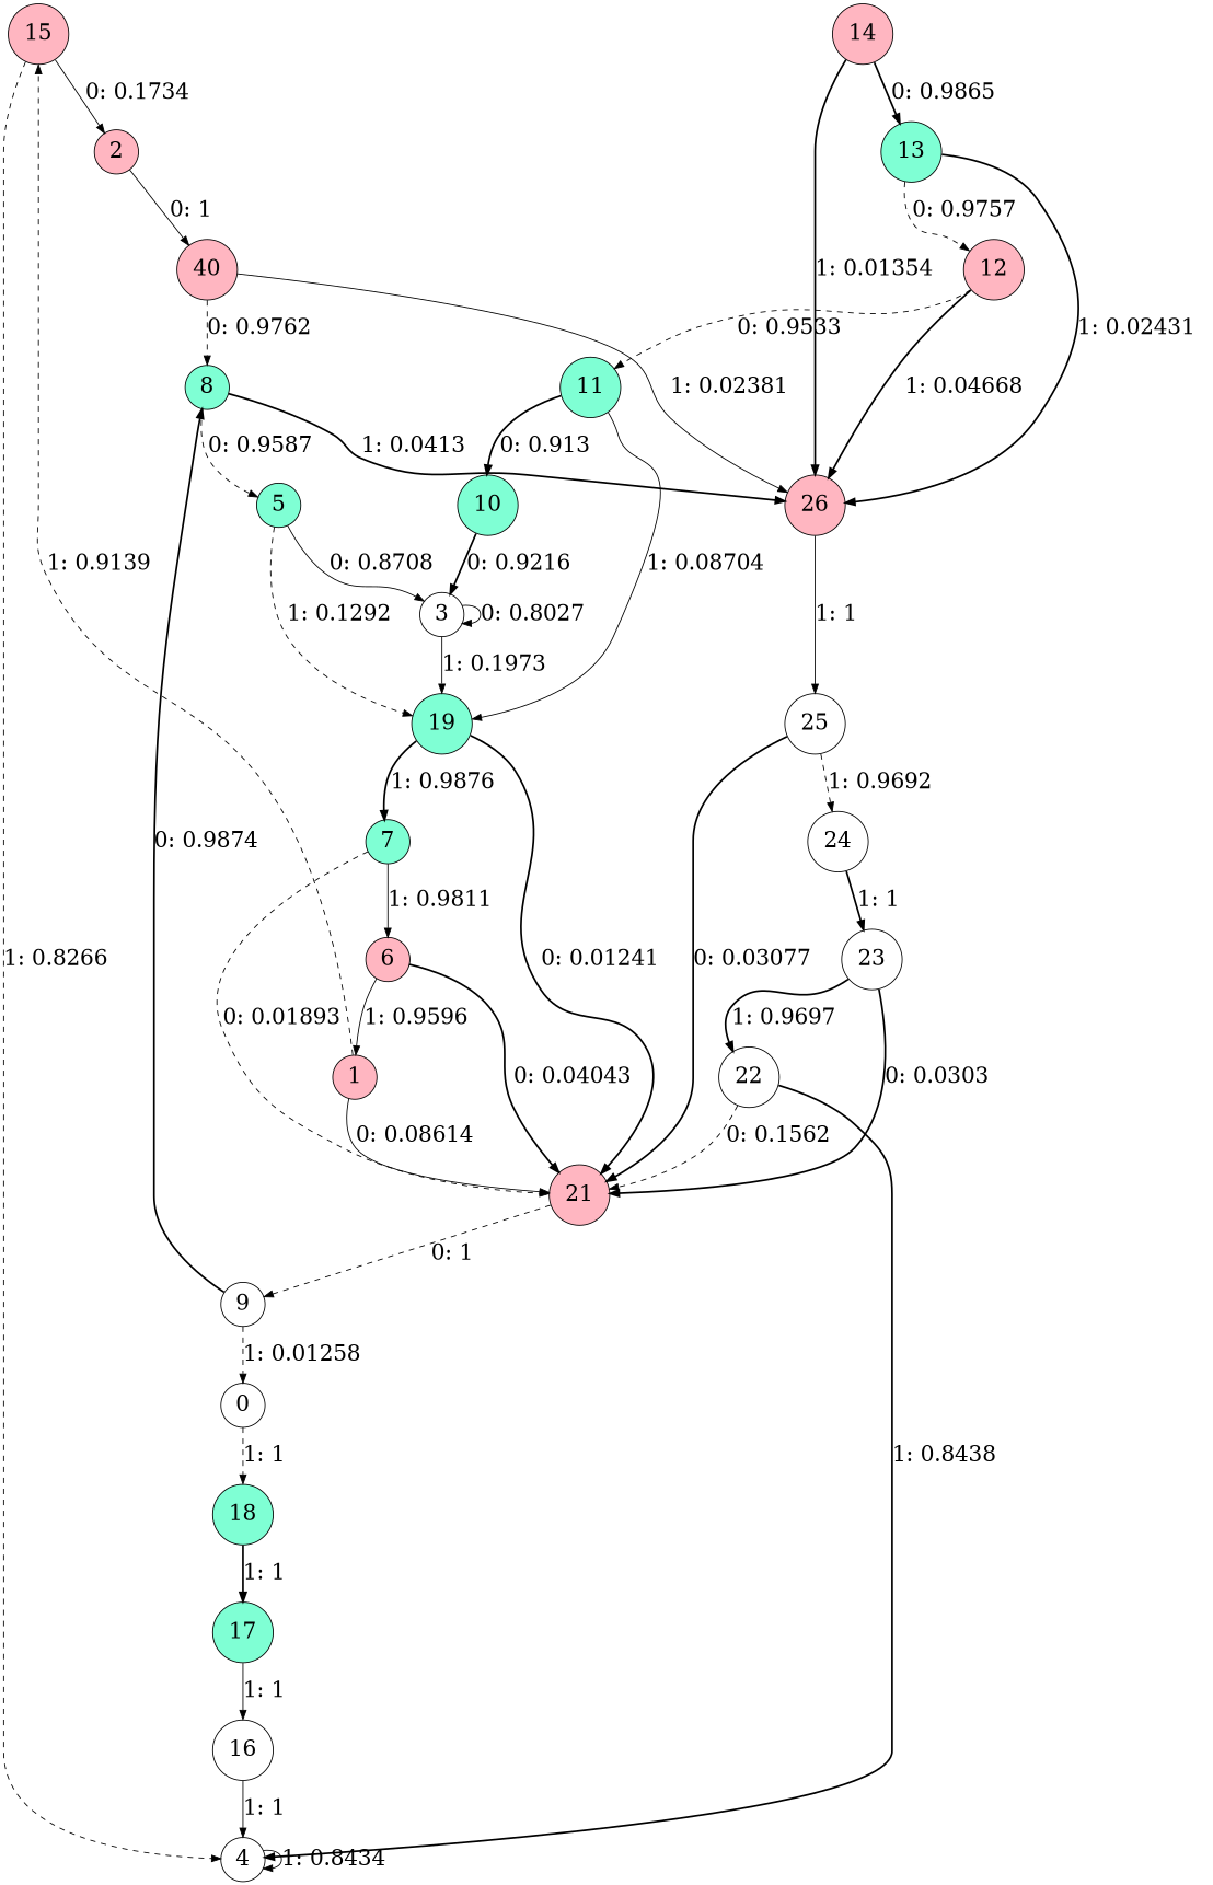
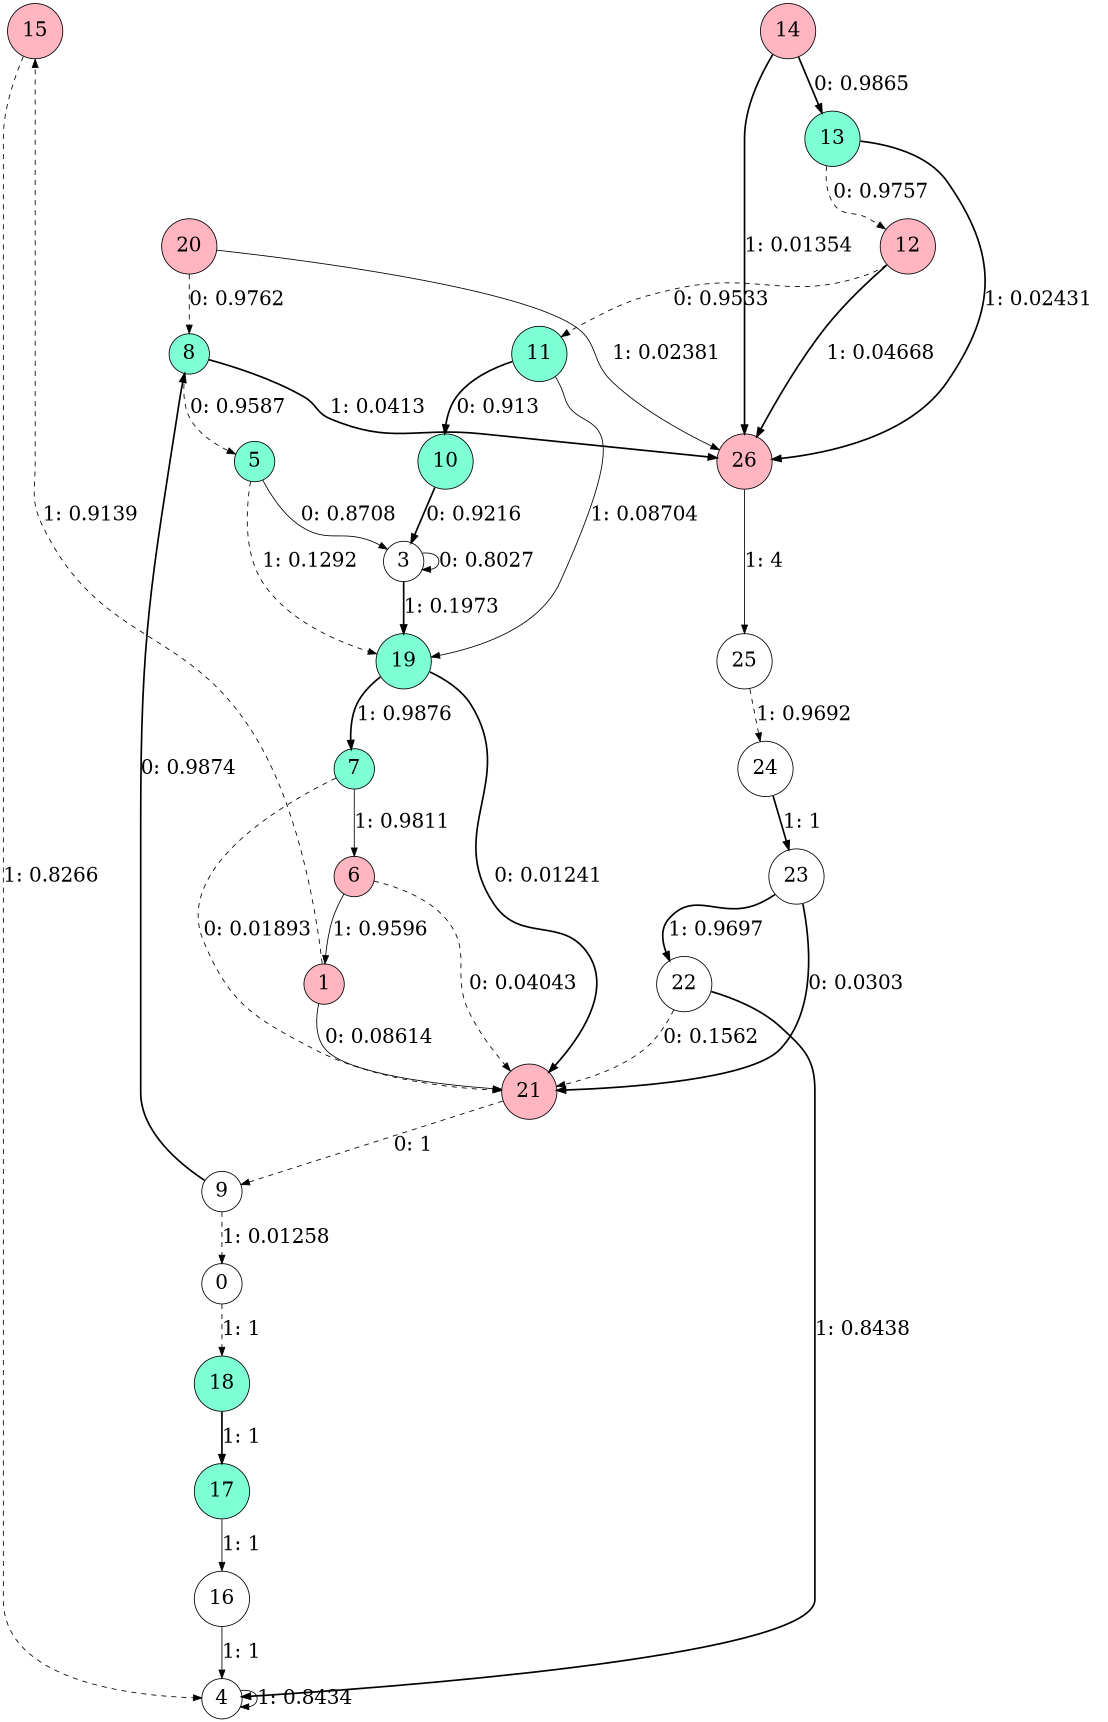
  digraph {
    node [fillcolor=aquamarine fontsize=24 shape=circle style=filled]
    edge [fontsize=24 style=bold]
    18
    0 [fillcolor=white]
    17
    16 [fillcolor=white]
    1 [fillcolor=lightpink]
    21 [fillcolor=lightpink]
    15 [fillcolor=lightpink]
    9 [fillcolor=white]
-   2 [fillcolor=lightpink]
    4 [fillcolor=white]
    8
-   20 [fillcolor=lightpink label=40]
+   20 [fillcolor=lightpink]
    26 [fillcolor=lightpink]
    5
    25 [fillcolor=white]
    3 [fillcolor=white]
    19
    7
    6 [fillcolor=lightpink]
    14 [fillcolor=lightpink]
    13
    12 [fillcolor=lightpink]
    24 [fillcolor=white]
    10
    11
    22 [fillcolor=white]
    23 [fillcolor=white]
    18 -> 17 [label="1: 1        "]
    0 -> 18 [label="1: 1        " style=dashed]
    17 -> 16 [label="1: 1        " style=solid]
    16 -> 4 [label="1: 1        " style=solid]
    1 -> 21 [label="0: 0.08614  " style=solid]
    1 -> 15 [label="1: 0.9139   " style=dashed]
    21 -> 9 [label="0: 1        " style=dashed]
-   15 -> 2 [label="0: 0.1734   " style=solid]
    15 -> 4 [label="1: 0.8266   " style=dashed]
    9 -> 0 [label="1: 0.01258  " style=dashed]
    9 -> 8 [label="0: 0.9874   "]
-   2 -> 20 [label="0: 1        " style=solid]
    4 -> 4 [label="1: 0.8434   " style=solid]
    8 -> 26 [label="1: 0.0413   "]
    8 -> 5 [label="0: 0.9587   " style=dashed]
    20 -> 8 [label="0: 0.9762   " style=dashed]
    20 -> 26 [label="1: 0.02381  " style=solid]
-   26 -> 25 [label="1: 1        " style=solid]
+   26 -> 25 [label="1: 4        " style=solid]
    5 -> 3 [label="0: 0.8708   " style=solid]
    5 -> 19 [label="1: 0.1292   " style=dashed]
-   25 -> 21 [label="0: 0.03077  "]
    25 -> 24 [label="1: 0.9692   " style=dashed]
    3 -> 3 [label="0: 0.8027   " style=solid]
-   3 -> 19 [label="1: 0.1973   " style=solid]
+   3 -> 19 [label="1: 0.1973   "]
    19 -> 21 [label="0: 0.01241  "]
    19 -> 7 [label="1: 0.9876   "]
    7 -> 21 [label="0: 0.01893  " style=dashed]
    7 -> 6 [label="1: 0.9811   " style=solid]
    6 -> 1 [label="1: 0.9596   " style=solid]
-   6 -> 21 [label="0: 0.04043  "]
+   6 -> 21 [label="0: 0.04043  " style=dashed]
    14 -> 26 [label="1: 0.01354  "]
    14 -> 13 [label="0: 0.9865   "]
    13 -> 26 [label="1: 0.02431  "]
    13 -> 12 [label="0: 0.9757   " style=dashed]
    12 -> 26 [label="1: 0.04668  "]
    12 -> 11 [label="0: 0.9533   " style=dashed]
    24 -> 23 [label="1: 1        "]
    10 -> 3 [label="0: 0.9216   "]
    11 -> 19 [label="1: 0.08704  " style=solid]
    11 -> 10 [label="0: 0.913    "]
    22 -> 21 [label="0: 0.1562   " style=dashed]
    22 -> 4 [label="1: 0.8438   "]
    23 -> 21 [label="0: 0.0303   "]
    23 -> 22 [label="1: 0.9697   "]
  }
